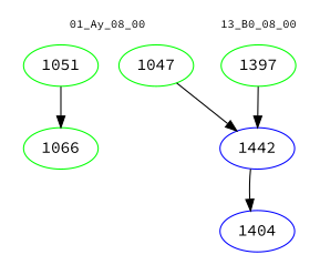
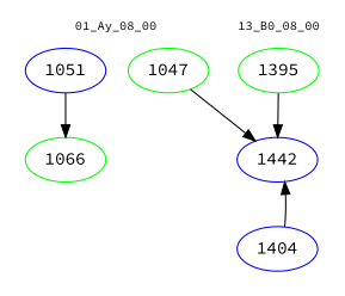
  digraph {
    fontname="Source Code Pro"
    node [color=green fontname="Source Code Pro"]
    edge [color=black fontname="Source Code Pro"]
    n1 [label=1047]
-   n2 [label=1051]
+   n2 [color=blue label=1051]
    n3 [label=1066]
-   n4 [label=1397]
+   n4 [label=1395]
    n5 [color=blue label=1442]
    n6 [color=blue label=1404]
    subgraph cluster_1 {
      color=white
      fontsize=10
      label="01_Ay_08_00"
      n1
      n2
      n3
    }
    subgraph cluster_2 {
      color=white
      fontsize=10
      label="13_B0_08_00"
      n4
      n5
      n6
    }
    n1 -> n5
    n2 -> n3
    n4 -> n5
-   n5 -> n6
+   n6 -> n5
  }
